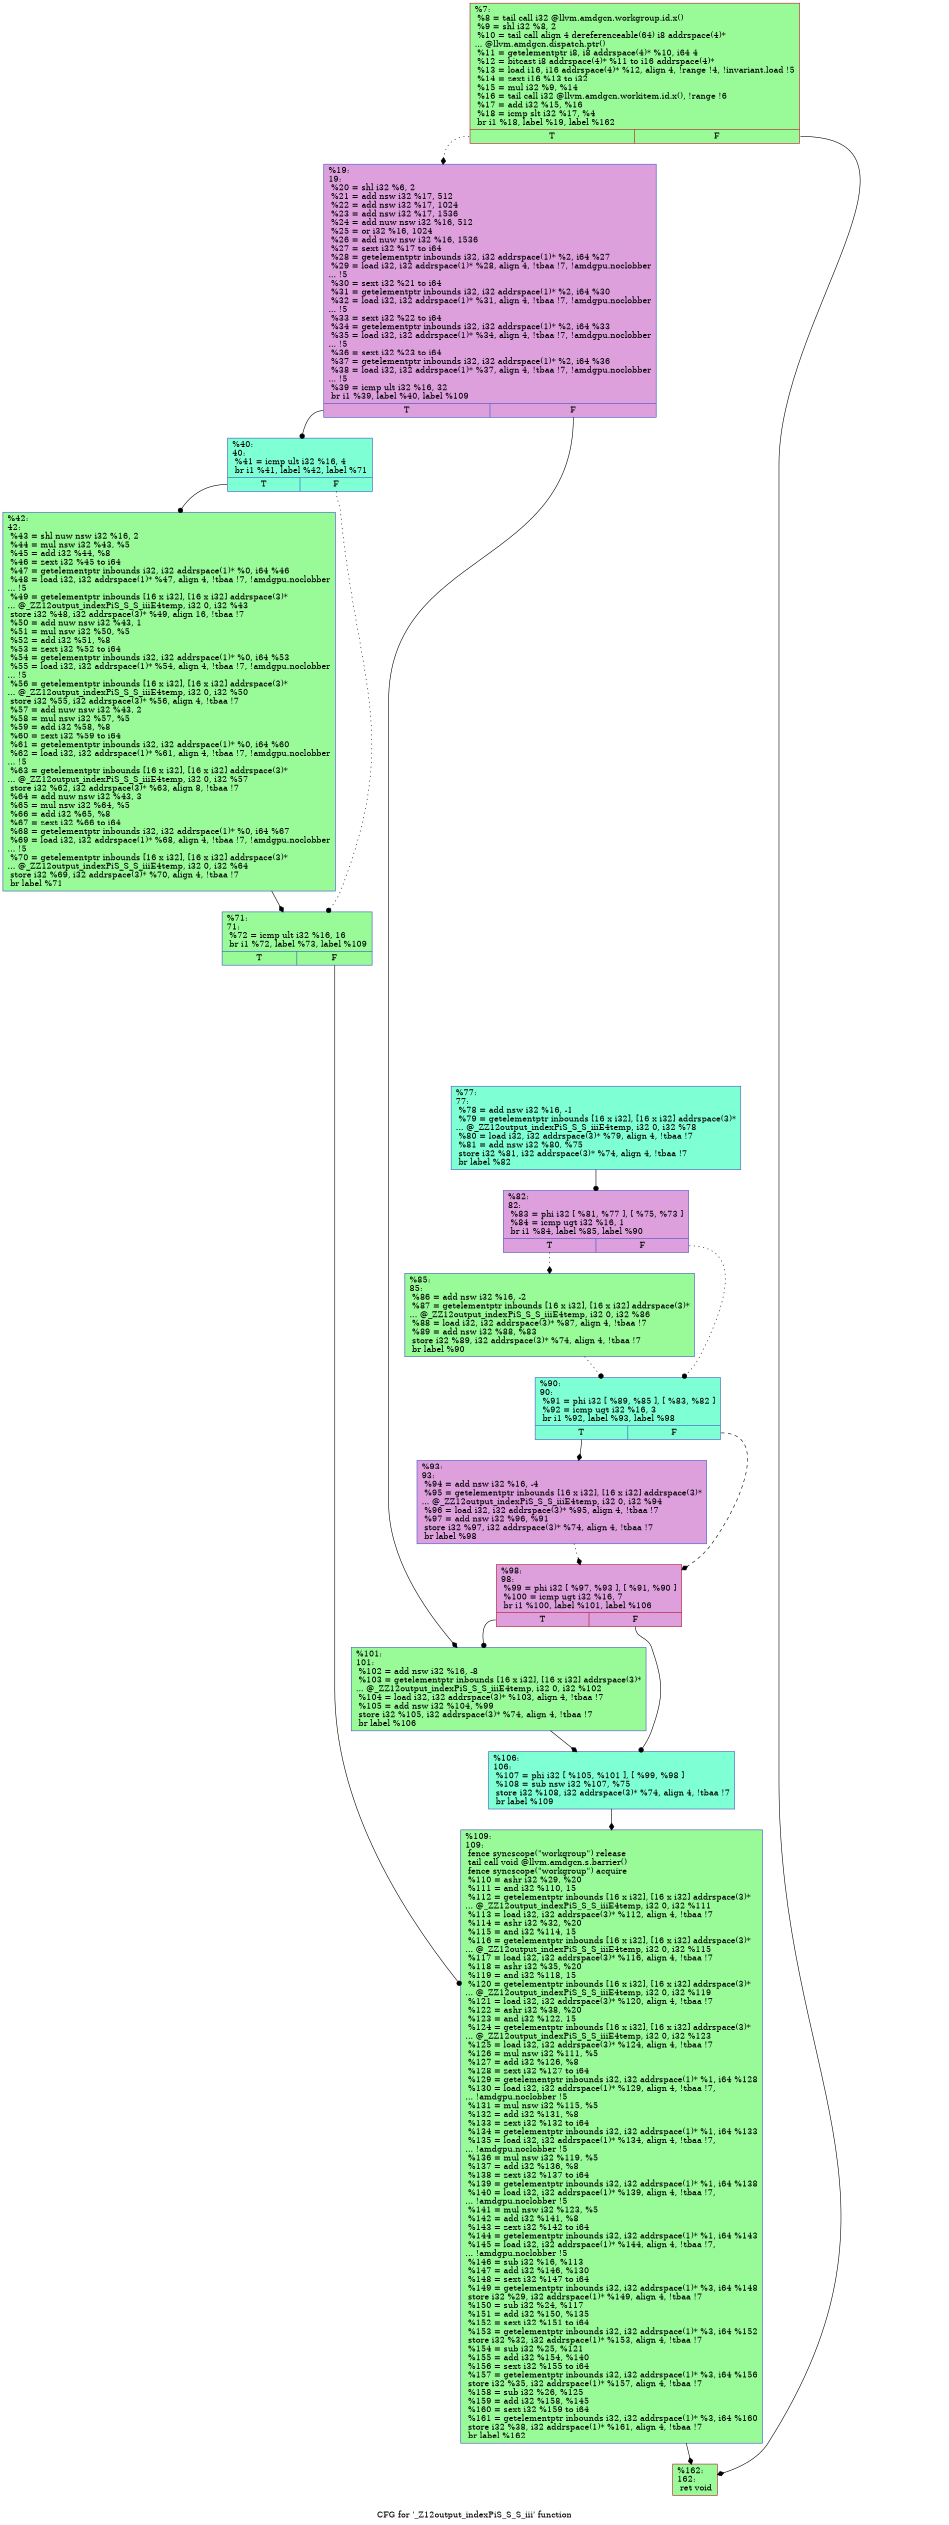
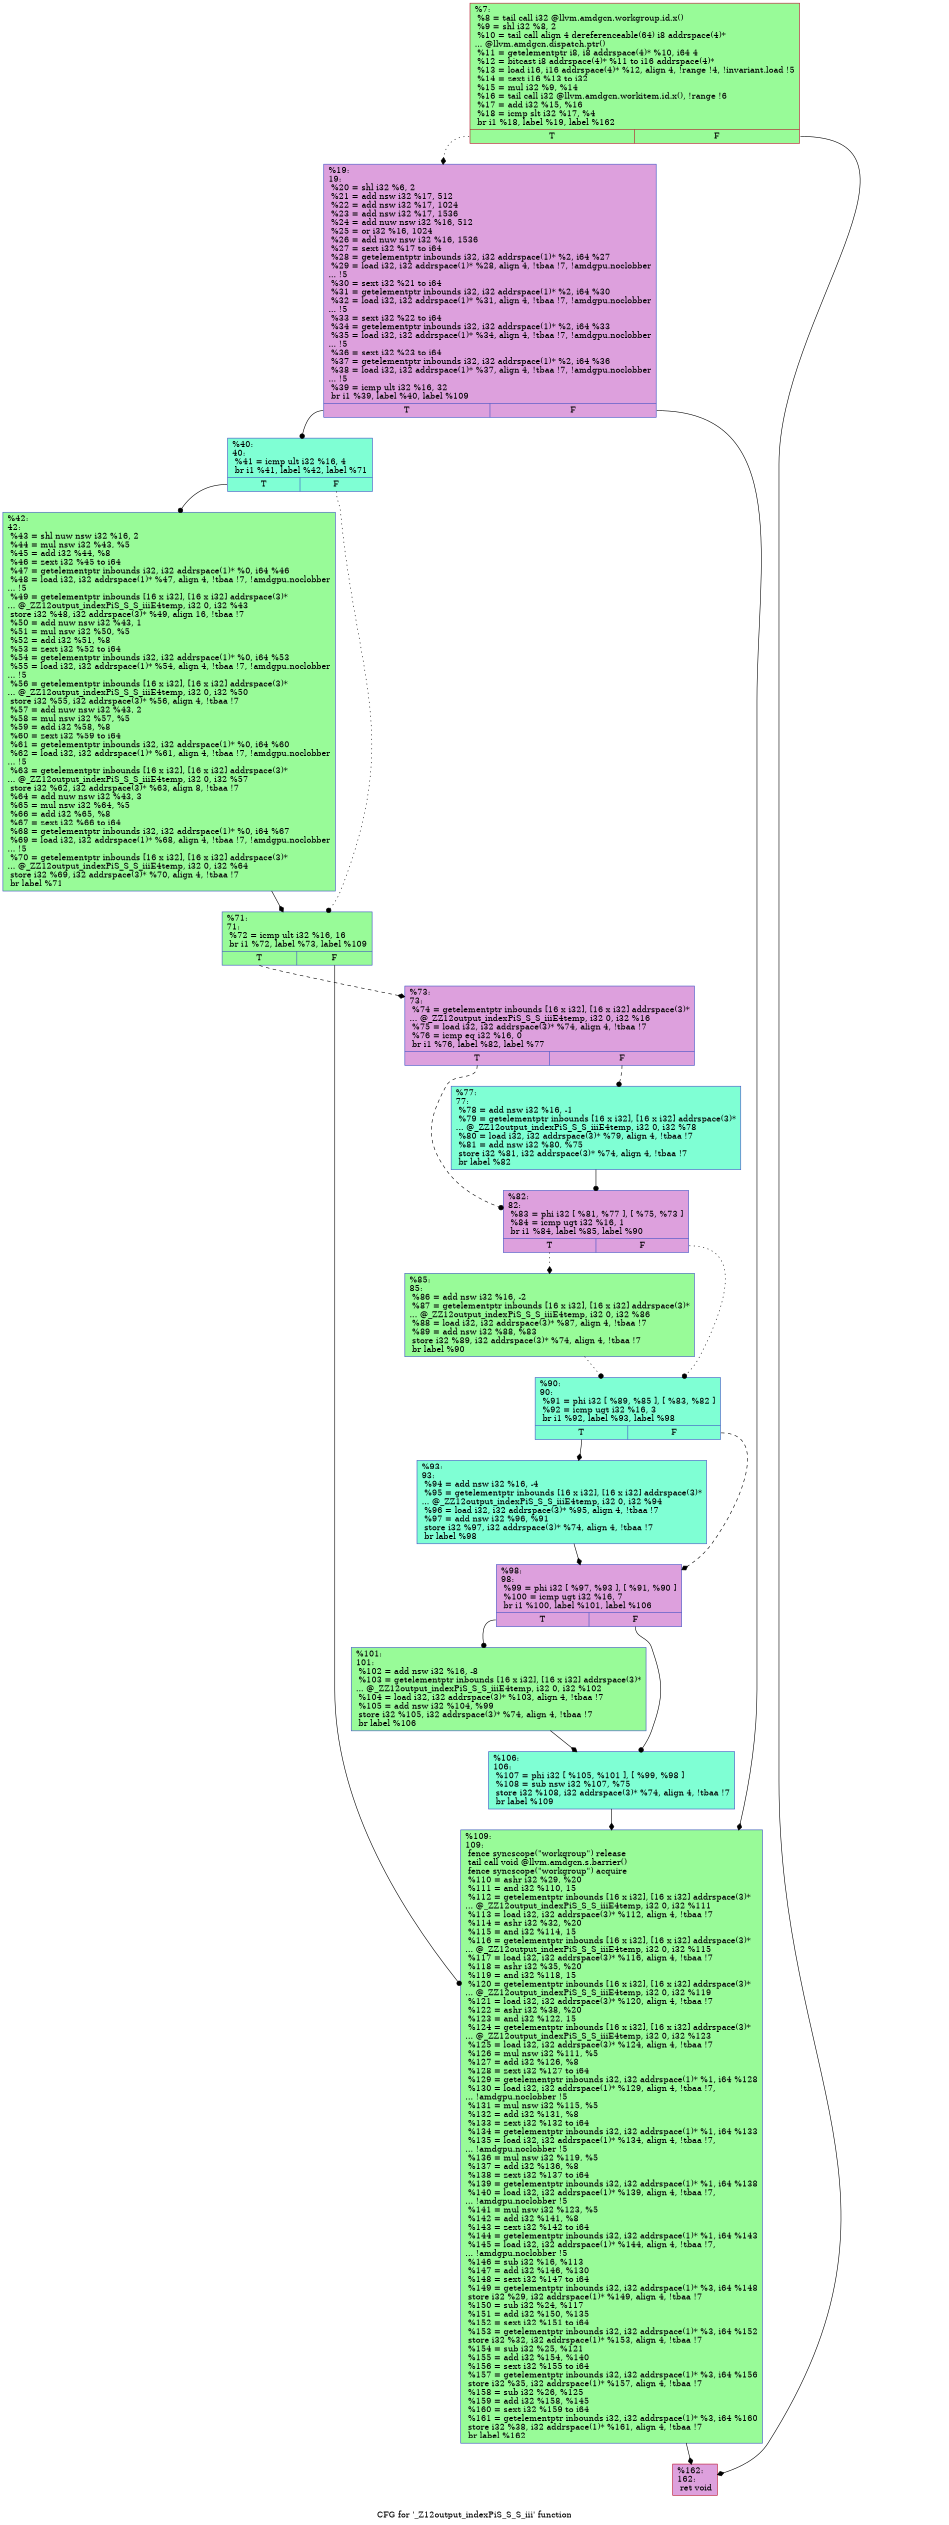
  digraph {
    label="CFG for '_Z12output_indexPiS_S_S_iii' function"
    node [color="#3d50c3ff" fillcolor=palegreen shape=record style=filled]
    edge [arrowhead=diamond style=solid tailport=s0]
    n1 [color="#b70d28ff" label="{%7:\l  %8 = tail call i32 @llvm.amdgcn.workgroup.id.x()\l  %9 = shl i32 %8, 2\l  %10 = tail call align 4 dereferenceable(64) i8 addrspace(4)*\l... @llvm.amdgcn.dispatch.ptr()\l  %11 = getelementptr i8, i8 addrspace(4)* %10, i64 4\l  %12 = bitcast i8 addrspace(4)* %11 to i16 addrspace(4)*\l  %13 = load i16, i16 addrspace(4)* %12, align 4, !range !4, !invariant.load !5\l  %14 = zext i16 %13 to i32\l  %15 = mul i32 %9, %14\l  %16 = tail call i32 @llvm.amdgcn.workitem.id.x(), !range !6\l  %17 = add i32 %15, %16\l  %18 = icmp slt i32 %17, %4\l  br i1 %18, label %19, label %162\l|{<s0>T|<s1>F}}"]
    n2 [fillcolor=plum label="{%19:\l19:                                               \l  %20 = shl i32 %6, 2\l  %21 = add nsw i32 %17, 512\l  %22 = add nsw i32 %17, 1024\l  %23 = add nsw i32 %17, 1536\l  %24 = add nuw nsw i32 %16, 512\l  %25 = or i32 %16, 1024\l  %26 = add nuw nsw i32 %16, 1536\l  %27 = sext i32 %17 to i64\l  %28 = getelementptr inbounds i32, i32 addrspace(1)* %2, i64 %27\l  %29 = load i32, i32 addrspace(1)* %28, align 4, !tbaa !7, !amdgpu.noclobber\l... !5\l  %30 = sext i32 %21 to i64\l  %31 = getelementptr inbounds i32, i32 addrspace(1)* %2, i64 %30\l  %32 = load i32, i32 addrspace(1)* %31, align 4, !tbaa !7, !amdgpu.noclobber\l... !5\l  %33 = sext i32 %22 to i64\l  %34 = getelementptr inbounds i32, i32 addrspace(1)* %2, i64 %33\l  %35 = load i32, i32 addrspace(1)* %34, align 4, !tbaa !7, !amdgpu.noclobber\l... !5\l  %36 = sext i32 %23 to i64\l  %37 = getelementptr inbounds i32, i32 addrspace(1)* %2, i64 %36\l  %38 = load i32, i32 addrspace(1)* %37, align 4, !tbaa !7, !amdgpu.noclobber\l... !5\l  %39 = icmp ult i32 %16, 32\l  br i1 %39, label %40, label %109\l|{<s0>T|<s1>F}}"]
-   n3 [color="#b70d28ff" label="{%162:\l162:                                              \l  ret void\l}"]
+   n3 [color="#b70d28ff" fillcolor=plum label="{%162:\l162:                                              \l  ret void\l}"]
    n4 [fillcolor=aquamarine label="{%40:\l40:                                               \l  %41 = icmp ult i32 %16, 4\l  br i1 %41, label %42, label %71\l|{<s0>T|<s1>F}}"]
    n5 [label="{%109:\l109:                                              \l  fence syncscope(\"workgroup\") release\l  tail call void @llvm.amdgcn.s.barrier()\l  fence syncscope(\"workgroup\") acquire\l  %110 = ashr i32 %29, %20\l  %111 = and i32 %110, 15\l  %112 = getelementptr inbounds [16 x i32], [16 x i32] addrspace(3)*\l... @_ZZ12output_indexPiS_S_S_iiiE4temp, i32 0, i32 %111\l  %113 = load i32, i32 addrspace(3)* %112, align 4, !tbaa !7\l  %114 = ashr i32 %32, %20\l  %115 = and i32 %114, 15\l  %116 = getelementptr inbounds [16 x i32], [16 x i32] addrspace(3)*\l... @_ZZ12output_indexPiS_S_S_iiiE4temp, i32 0, i32 %115\l  %117 = load i32, i32 addrspace(3)* %116, align 4, !tbaa !7\l  %118 = ashr i32 %35, %20\l  %119 = and i32 %118, 15\l  %120 = getelementptr inbounds [16 x i32], [16 x i32] addrspace(3)*\l... @_ZZ12output_indexPiS_S_S_iiiE4temp, i32 0, i32 %119\l  %121 = load i32, i32 addrspace(3)* %120, align 4, !tbaa !7\l  %122 = ashr i32 %38, %20\l  %123 = and i32 %122, 15\l  %124 = getelementptr inbounds [16 x i32], [16 x i32] addrspace(3)*\l... @_ZZ12output_indexPiS_S_S_iiiE4temp, i32 0, i32 %123\l  %125 = load i32, i32 addrspace(3)* %124, align 4, !tbaa !7\l  %126 = mul nsw i32 %111, %5\l  %127 = add i32 %126, %8\l  %128 = zext i32 %127 to i64\l  %129 = getelementptr inbounds i32, i32 addrspace(1)* %1, i64 %128\l  %130 = load i32, i32 addrspace(1)* %129, align 4, !tbaa !7,\l... !amdgpu.noclobber !5\l  %131 = mul nsw i32 %115, %5\l  %132 = add i32 %131, %8\l  %133 = zext i32 %132 to i64\l  %134 = getelementptr inbounds i32, i32 addrspace(1)* %1, i64 %133\l  %135 = load i32, i32 addrspace(1)* %134, align 4, !tbaa !7,\l... !amdgpu.noclobber !5\l  %136 = mul nsw i32 %119, %5\l  %137 = add i32 %136, %8\l  %138 = zext i32 %137 to i64\l  %139 = getelementptr inbounds i32, i32 addrspace(1)* %1, i64 %138\l  %140 = load i32, i32 addrspace(1)* %139, align 4, !tbaa !7,\l... !amdgpu.noclobber !5\l  %141 = mul nsw i32 %123, %5\l  %142 = add i32 %141, %8\l  %143 = zext i32 %142 to i64\l  %144 = getelementptr inbounds i32, i32 addrspace(1)* %1, i64 %143\l  %145 = load i32, i32 addrspace(1)* %144, align 4, !tbaa !7,\l... !amdgpu.noclobber !5\l  %146 = sub i32 %16, %113\l  %147 = add i32 %146, %130\l  %148 = sext i32 %147 to i64\l  %149 = getelementptr inbounds i32, i32 addrspace(1)* %3, i64 %148\l  store i32 %29, i32 addrspace(1)* %149, align 4, !tbaa !7\l  %150 = sub i32 %24, %117\l  %151 = add i32 %150, %135\l  %152 = sext i32 %151 to i64\l  %153 = getelementptr inbounds i32, i32 addrspace(1)* %3, i64 %152\l  store i32 %32, i32 addrspace(1)* %153, align 4, !tbaa !7\l  %154 = sub i32 %25, %121\l  %155 = add i32 %154, %140\l  %156 = sext i32 %155 to i64\l  %157 = getelementptr inbounds i32, i32 addrspace(1)* %3, i64 %156\l  store i32 %35, i32 addrspace(1)* %157, align 4, !tbaa !7\l  %158 = sub i32 %26, %125\l  %159 = add i32 %158, %145\l  %160 = sext i32 %159 to i64\l  %161 = getelementptr inbounds i32, i32 addrspace(1)* %3, i64 %160\l  store i32 %38, i32 addrspace(1)* %161, align 4, !tbaa !7\l  br label %162\l}"]
    n6 [label="{%42:\l42:                                               \l  %43 = shl nuw nsw i32 %16, 2\l  %44 = mul nsw i32 %43, %5\l  %45 = add i32 %44, %8\l  %46 = zext i32 %45 to i64\l  %47 = getelementptr inbounds i32, i32 addrspace(1)* %0, i64 %46\l  %48 = load i32, i32 addrspace(1)* %47, align 4, !tbaa !7, !amdgpu.noclobber\l... !5\l  %49 = getelementptr inbounds [16 x i32], [16 x i32] addrspace(3)*\l... @_ZZ12output_indexPiS_S_S_iiiE4temp, i32 0, i32 %43\l  store i32 %48, i32 addrspace(3)* %49, align 16, !tbaa !7\l  %50 = add nuw nsw i32 %43, 1\l  %51 = mul nsw i32 %50, %5\l  %52 = add i32 %51, %8\l  %53 = zext i32 %52 to i64\l  %54 = getelementptr inbounds i32, i32 addrspace(1)* %0, i64 %53\l  %55 = load i32, i32 addrspace(1)* %54, align 4, !tbaa !7, !amdgpu.noclobber\l... !5\l  %56 = getelementptr inbounds [16 x i32], [16 x i32] addrspace(3)*\l... @_ZZ12output_indexPiS_S_S_iiiE4temp, i32 0, i32 %50\l  store i32 %55, i32 addrspace(3)* %56, align 4, !tbaa !7\l  %57 = add nuw nsw i32 %43, 2\l  %58 = mul nsw i32 %57, %5\l  %59 = add i32 %58, %8\l  %60 = zext i32 %59 to i64\l  %61 = getelementptr inbounds i32, i32 addrspace(1)* %0, i64 %60\l  %62 = load i32, i32 addrspace(1)* %61, align 4, !tbaa !7, !amdgpu.noclobber\l... !5\l  %63 = getelementptr inbounds [16 x i32], [16 x i32] addrspace(3)*\l... @_ZZ12output_indexPiS_S_S_iiiE4temp, i32 0, i32 %57\l  store i32 %62, i32 addrspace(3)* %63, align 8, !tbaa !7\l  %64 = add nuw nsw i32 %43, 3\l  %65 = mul nsw i32 %64, %5\l  %66 = add i32 %65, %8\l  %67 = zext i32 %66 to i64\l  %68 = getelementptr inbounds i32, i32 addrspace(1)* %0, i64 %67\l  %69 = load i32, i32 addrspace(1)* %68, align 4, !tbaa !7, !amdgpu.noclobber\l... !5\l  %70 = getelementptr inbounds [16 x i32], [16 x i32] addrspace(3)*\l... @_ZZ12output_indexPiS_S_S_iiiE4temp, i32 0, i32 %64\l  store i32 %69, i32 addrspace(3)* %70, align 4, !tbaa !7\l  br label %71\l}"]
    n7 [label="{%71:\l71:                                               \l  %72 = icmp ult i32 %16, 16\l  br i1 %72, label %73, label %109\l|{<s0>T|<s1>F}}"]
+   n8 [fillcolor=plum label="{%73:\l73:                                               \l  %74 = getelementptr inbounds [16 x i32], [16 x i32] addrspace(3)*\l... @_ZZ12output_indexPiS_S_S_iiiE4temp, i32 0, i32 %16\l  %75 = load i32, i32 addrspace(3)* %74, align 4, !tbaa !7\l  %76 = icmp eq i32 %16, 0\l  br i1 %76, label %82, label %77\l|{<s0>T|<s1>F}}"]
    n9 [fillcolor=plum label="{%82:\l82:                                               \l  %83 = phi i32 [ %81, %77 ], [ %75, %73 ]\l  %84 = icmp ugt i32 %16, 1\l  br i1 %84, label %85, label %90\l|{<s0>T|<s1>F}}"]
    n10 [fillcolor=aquamarine label="{%77:\l77:                                               \l  %78 = add nsw i32 %16, -1\l  %79 = getelementptr inbounds [16 x i32], [16 x i32] addrspace(3)*\l... @_ZZ12output_indexPiS_S_S_iiiE4temp, i32 0, i32 %78\l  %80 = load i32, i32 addrspace(3)* %79, align 4, !tbaa !7\l  %81 = add nsw i32 %80, %75\l  store i32 %81, i32 addrspace(3)* %74, align 4, !tbaa !7\l  br label %82\l}"]
    n11 [label="{%85:\l85:                                               \l  %86 = add nsw i32 %16, -2\l  %87 = getelementptr inbounds [16 x i32], [16 x i32] addrspace(3)*\l... @_ZZ12output_indexPiS_S_S_iiiE4temp, i32 0, i32 %86\l  %88 = load i32, i32 addrspace(3)* %87, align 4, !tbaa !7\l  %89 = add nsw i32 %88, %83\l  store i32 %89, i32 addrspace(3)* %74, align 4, !tbaa !7\l  br label %90\l}"]
    n12 [fillcolor=aquamarine label="{%90:\l90:                                               \l  %91 = phi i32 [ %89, %85 ], [ %83, %82 ]\l  %92 = icmp ugt i32 %16, 3\l  br i1 %92, label %93, label %98\l|{<s0>T|<s1>F}}"]
-   n13 [fillcolor=plum label="{%93:\l93:                                               \l  %94 = add nsw i32 %16, -4\l  %95 = getelementptr inbounds [16 x i32], [16 x i32] addrspace(3)*\l... @_ZZ12output_indexPiS_S_S_iiiE4temp, i32 0, i32 %94\l  %96 = load i32, i32 addrspace(3)* %95, align 4, !tbaa !7\l  %97 = add nsw i32 %96, %91\l  store i32 %97, i32 addrspace(3)* %74, align 4, !tbaa !7\l  br label %98\l}"]
-   n14 [color="#b70d28ff" fillcolor=plum label="{%98:\l98:                                               \l  %99 = phi i32 [ %97, %93 ], [ %91, %90 ]\l  %100 = icmp ugt i32 %16, 7\l  br i1 %100, label %101, label %106\l|{<s0>T|<s1>F}}"]
+   n13 [fillcolor=aquamarine label="{%93:\l93:                                               \l  %94 = add nsw i32 %16, -4\l  %95 = getelementptr inbounds [16 x i32], [16 x i32] addrspace(3)*\l... @_ZZ12output_indexPiS_S_S_iiiE4temp, i32 0, i32 %94\l  %96 = load i32, i32 addrspace(3)* %95, align 4, !tbaa !7\l  %97 = add nsw i32 %96, %91\l  store i32 %97, i32 addrspace(3)* %74, align 4, !tbaa !7\l  br label %98\l}"]
+   n14 [fillcolor=plum label="{%98:\l98:                                               \l  %99 = phi i32 [ %97, %93 ], [ %91, %90 ]\l  %100 = icmp ugt i32 %16, 7\l  br i1 %100, label %101, label %106\l|{<s0>T|<s1>F}}"]
    n15 [label="{%101:\l101:                                              \l  %102 = add nsw i32 %16, -8\l  %103 = getelementptr inbounds [16 x i32], [16 x i32] addrspace(3)*\l... @_ZZ12output_indexPiS_S_S_iiiE4temp, i32 0, i32 %102\l  %104 = load i32, i32 addrspace(3)* %103, align 4, !tbaa !7\l  %105 = add nsw i32 %104, %99\l  store i32 %105, i32 addrspace(3)* %74, align 4, !tbaa !7\l  br label %106\l}"]
    n16 [fillcolor=aquamarine label="{%106:\l106:                                              \l  %107 = phi i32 [ %105, %101 ], [ %99, %98 ]\l  %108 = sub nsw i32 %107, %75\l  store i32 %108, i32 addrspace(3)* %74, align 4, !tbaa !7\l  br label %109\l}"]
    n1 -> n2 [style=dotted]
    n1 -> n3 [tailport=s1]
    n2 -> n4 [arrowhead=dot]
-   n2 -> n15 [tailport=s1]
+   n2 -> n5 [tailport=s1]
    n4 -> n6 [arrowhead=dot]
    n4 -> n7 [arrowhead=dot style=dotted tailport=s1]
    n5 -> n3
    n6 -> n7
    n7 -> n5 [arrowhead=dot tailport=s1]
+   n7 -> n8 [style=dashed]
+   n8 -> n9 [arrowhead=dot style=dashed]
+   n8 -> n10 [arrowhead=dot style=dashed tailport=s1]
    n9 -> n11 [style=dotted]
    n9 -> n12 [arrowhead=dot style=dotted tailport=s1]
    n10 -> n9 [arrowhead=dot]
    n11 -> n12 [arrowhead=dot style=dotted]
    n12 -> n13
    n12 -> n14 [style=dashed tailport=s1]
-   n13 -> n14 [style=dotted]
+   n13 -> n14
    n14 -> n15 [arrowhead=dot]
    n14 -> n16 [arrowhead=dot tailport=s1]
    n15 -> n16
    n16 -> n5
  }
